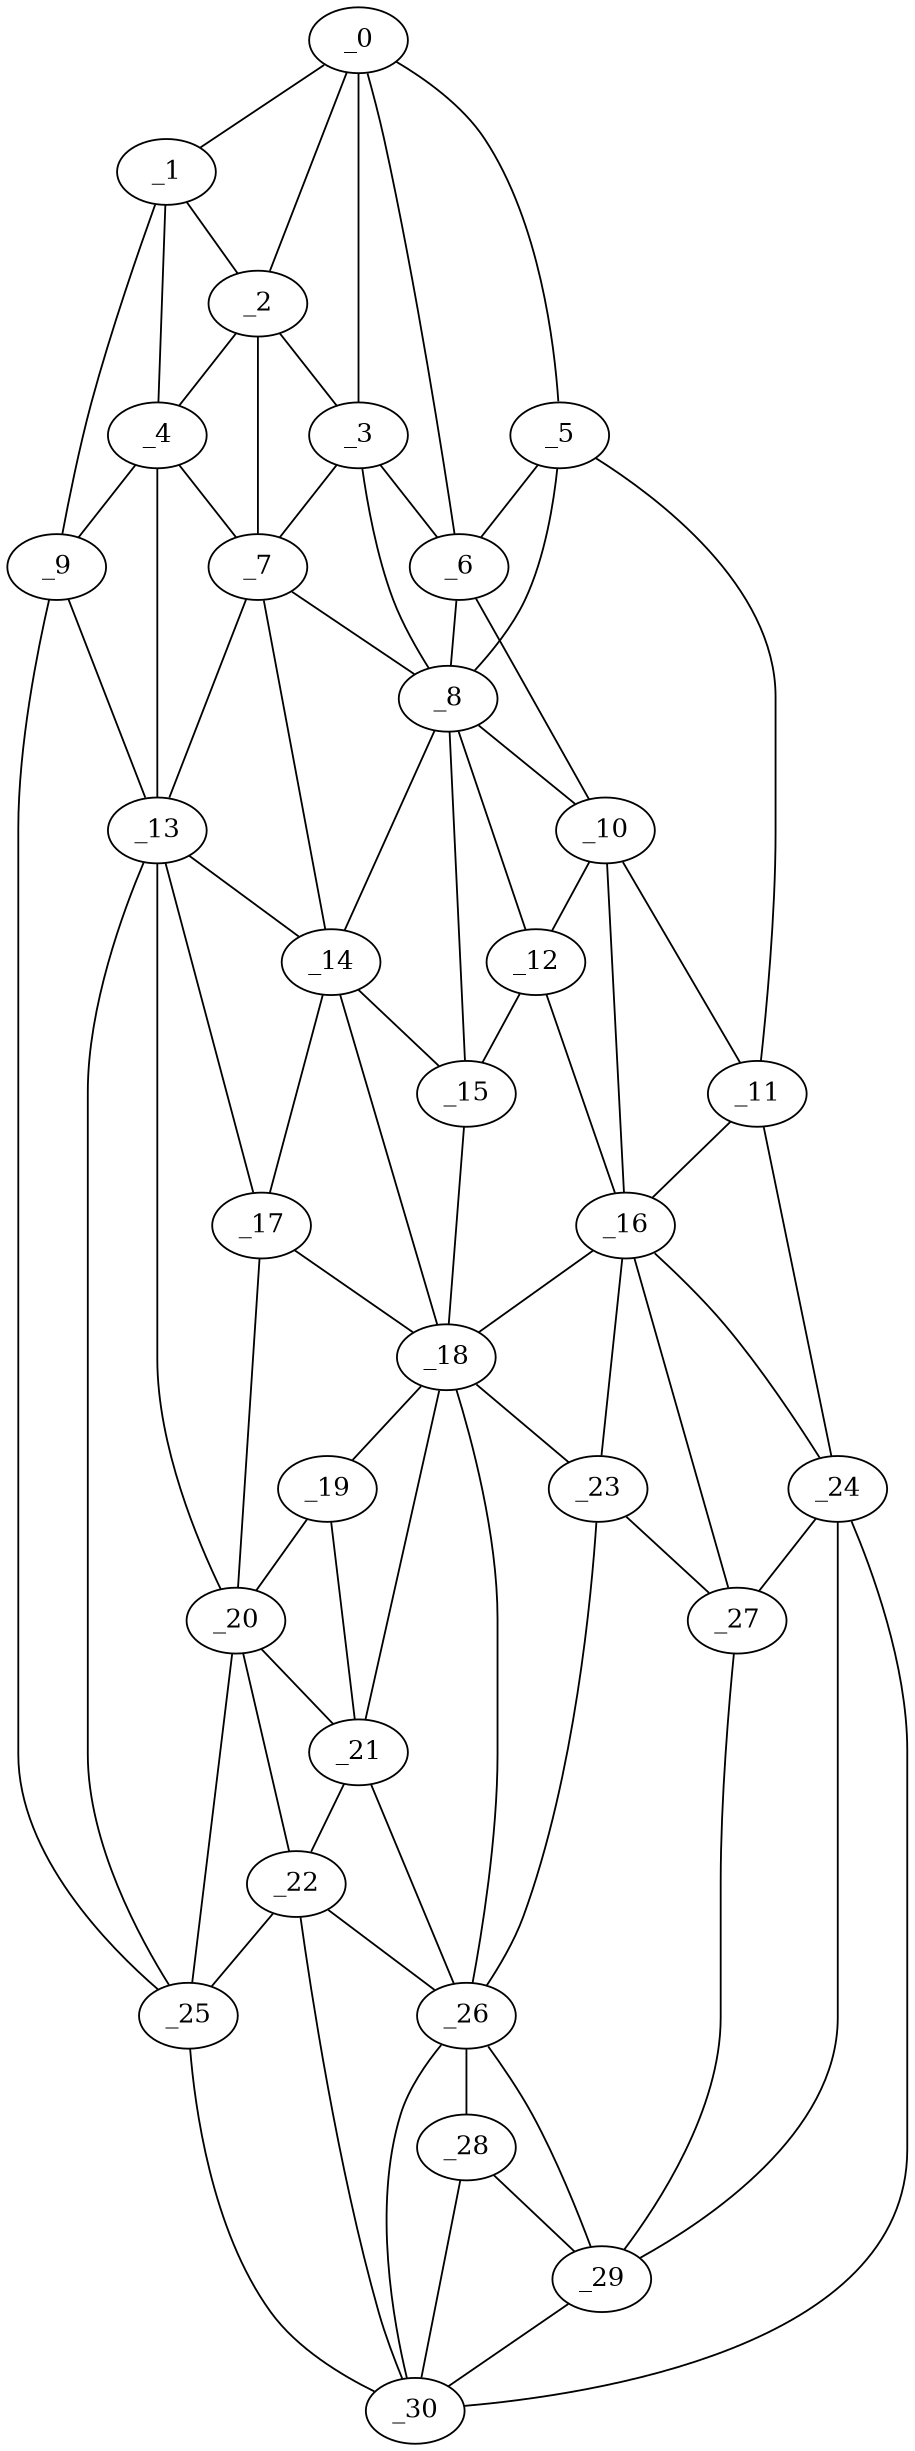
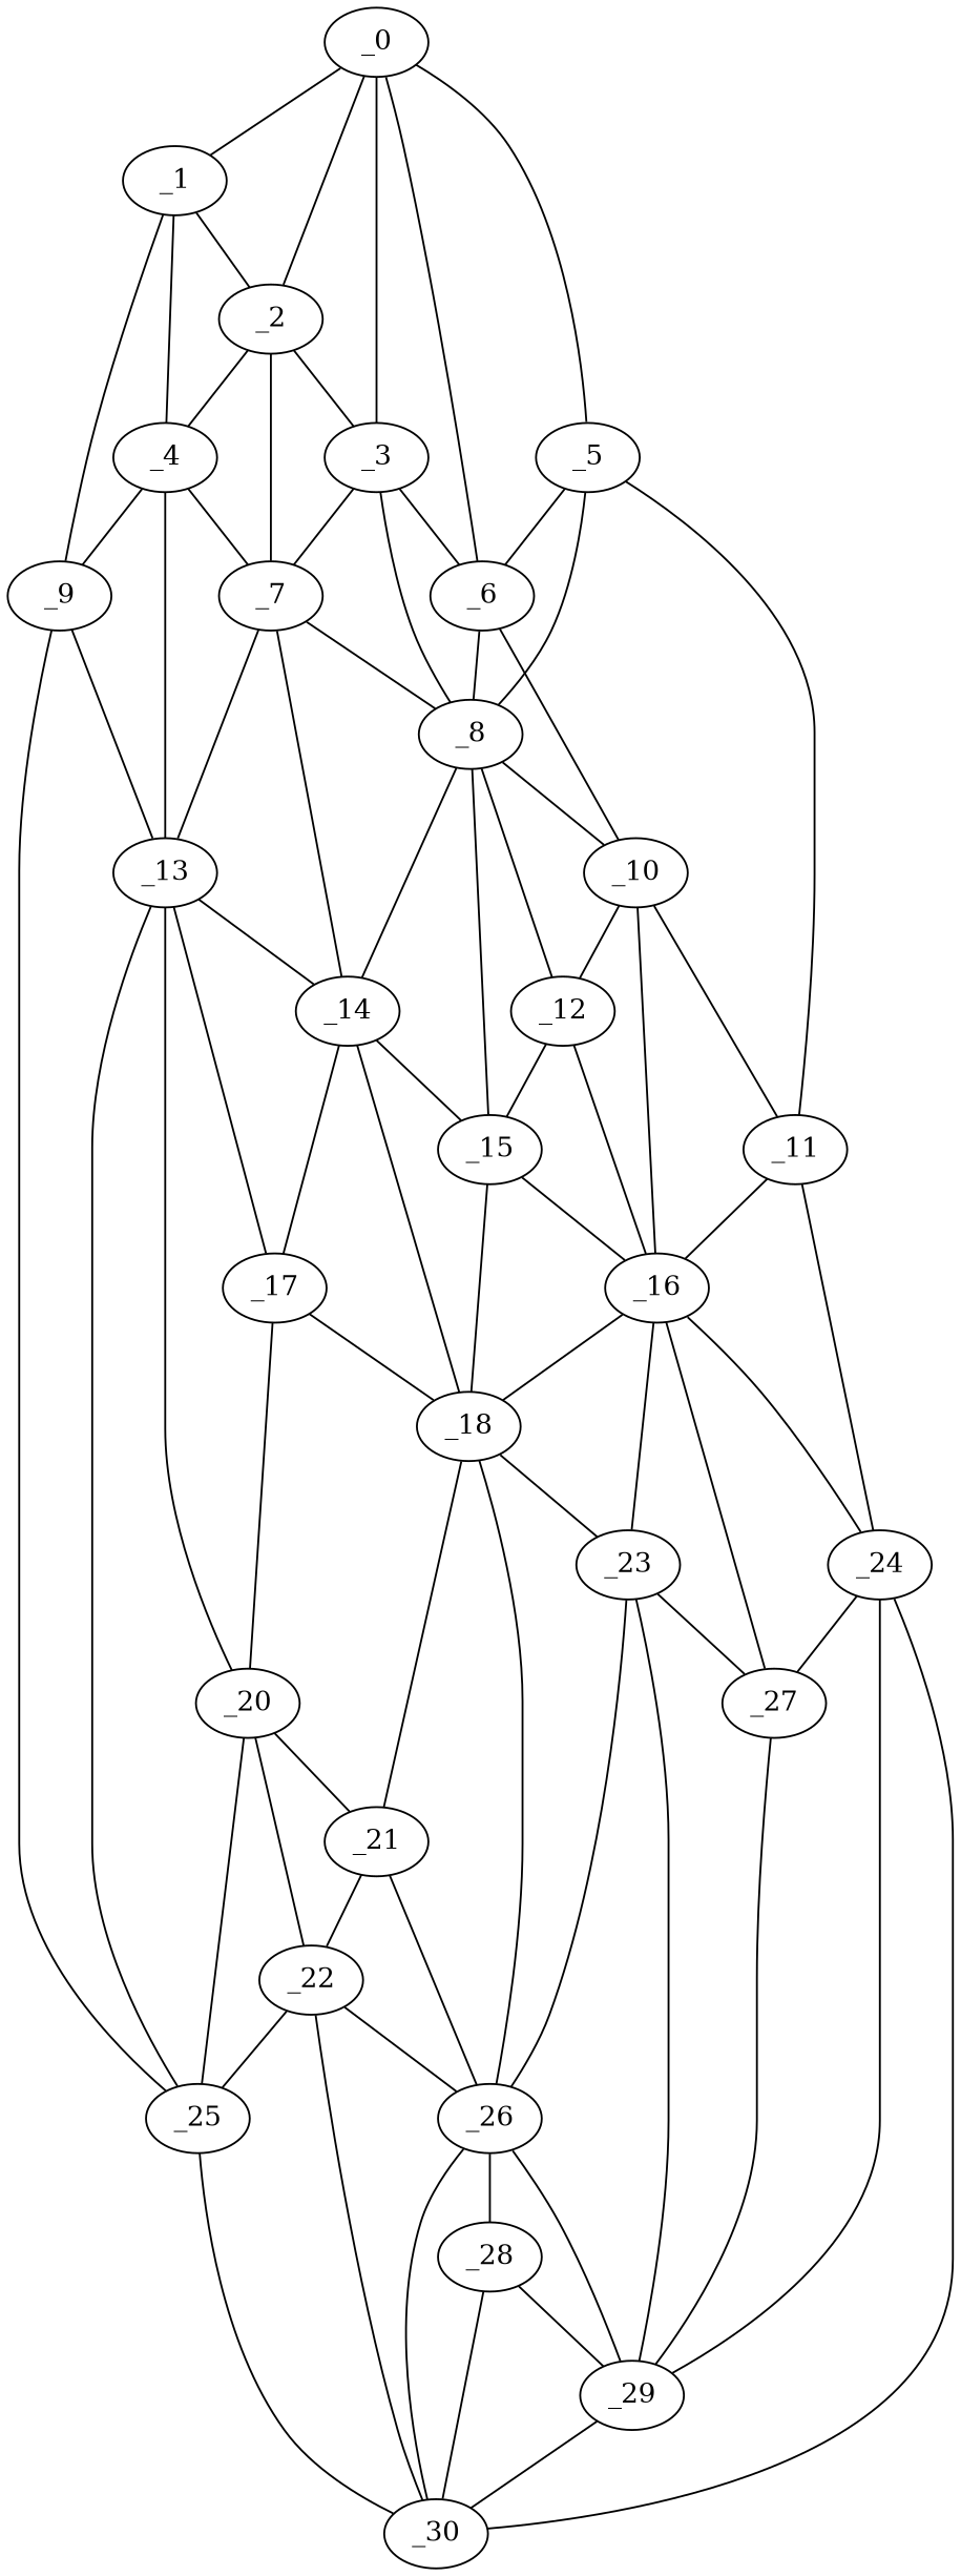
  graph {
    node [x=107 y=72]
    edge [valence=2]
    _0 [x=23 y=68]
    _1 [x=28 y=11]
    _2 [x=30 y=42]
    _3 [x=31 y=69]
    _5 [x=38 y=88]
    _6 [x=39 y=79]
    _4 [x=36 y=27]
    _9 [x=50 y=7]
    _7 [x=43 y=45]
    _8 [x=46]
    _11 [x=55 y=104]
    _10 [x=53 y=88]
    _13 [x=59 y=14]
    _25 [x=104 y=16]
    _14 [x=62 y=48]
    _12 [x=57 y=79]
    _15 [x=66]
    _16 [x=72 y=76]
    _24 [x=103 y=105]
    _17 [x=77 y=45]
    _20 [x=95 y=27]
    _30 [x=119 y=57]
    _18 [x=78 y=65]
    _21 [x=96 y=44]
    _22 [x=101 y=39]
    _23 [x=102]
    _27 [y=91]
    _29 [x=113 y=74]
-   _19 [x=82 y=46]
    _26 [y=62]
    _28 [x=113 y=63]
    _0 -- _1 [valence=1]
    _0 -- _2
    _0 -- _3
    _0 -- _5 [valence=1]
    _0 -- _6
    _1 -- _2 [valence=1]
    _1 -- _4
    _1 -- _9 [valence=1]
    _2 -- _3
    _2 -- _4 [valence=1]
    _2 -- _7 [valence=1]
    _3 -- _6
    _3 -- _7
    _3 -- _8 [valence=1]
    _5 -- _6
    _5 -- _8 [valence=1]
    _5 -- _11 [valence=1]
    _6 -- _8 [valence=1]
    _6 -- _10
    _4 -- _9 [valence=1]
    _4 -- _7 [valence=1]
    _4 -- _13
    _9 -- _13
    _9 -- _25 [valence=1]
    _7 -- _8
    _7 -- _13
    _7 -- _14
    _8 -- _10
    _8 -- _14
    _8 -- _12
    _8 -- _15 [valence=1]
    _11 -- _16
    _11 -- _24 [valence=1]
    _10 -- _11
    _10 -- _12
    _10 -- _16 [valence=1]
    _13 -- _25
    _13 -- _14
    _13 -- _17
    _13 -- _20 [valence=1]
    _25 -- _30 [valence=1]
    _14 -- _15
    _14 -- _17
    _14 -- _18
    _12 -- _15
    _12 -- _16
+   _15 -- _16 [valence=1]
    _15 -- _18 [valence=1]
    _16 -- _24 [valence=1]
    _16 -- _18 [valence=1]
    _16 -- _23
    _16 -- _27
    _24 -- _30 [valence=1]
    _24 -- _27
    _24 -- _29
    _17 -- _20
    _17 -- _18 [valence=1]
    _20 -- _25
    _20 -- _21 [valence=1]
    _20 -- _22
    _18 -- _21 [valence=1]
    _18 -- _23
-   _18 -- _19
    _18 -- _26
    _21 -- _22
    _21 -- _26 [valence=1]
    _22 -- _25
    _22 -- _30 [valence=1]
    _22 -- _26
    _23 -- _27
+   _23 -- _29
    _23 -- _26 [valence=1]
    _27 -- _29
    _29 -- _30 [valence=1]
-   _19 -- _20
-   _19 -- _21
    _26 -- _30
    _26 -- _29 [valence=1]
    _26 -- _28
    _28 -- _30 [valence=1]
    _28 -- _29
  }
